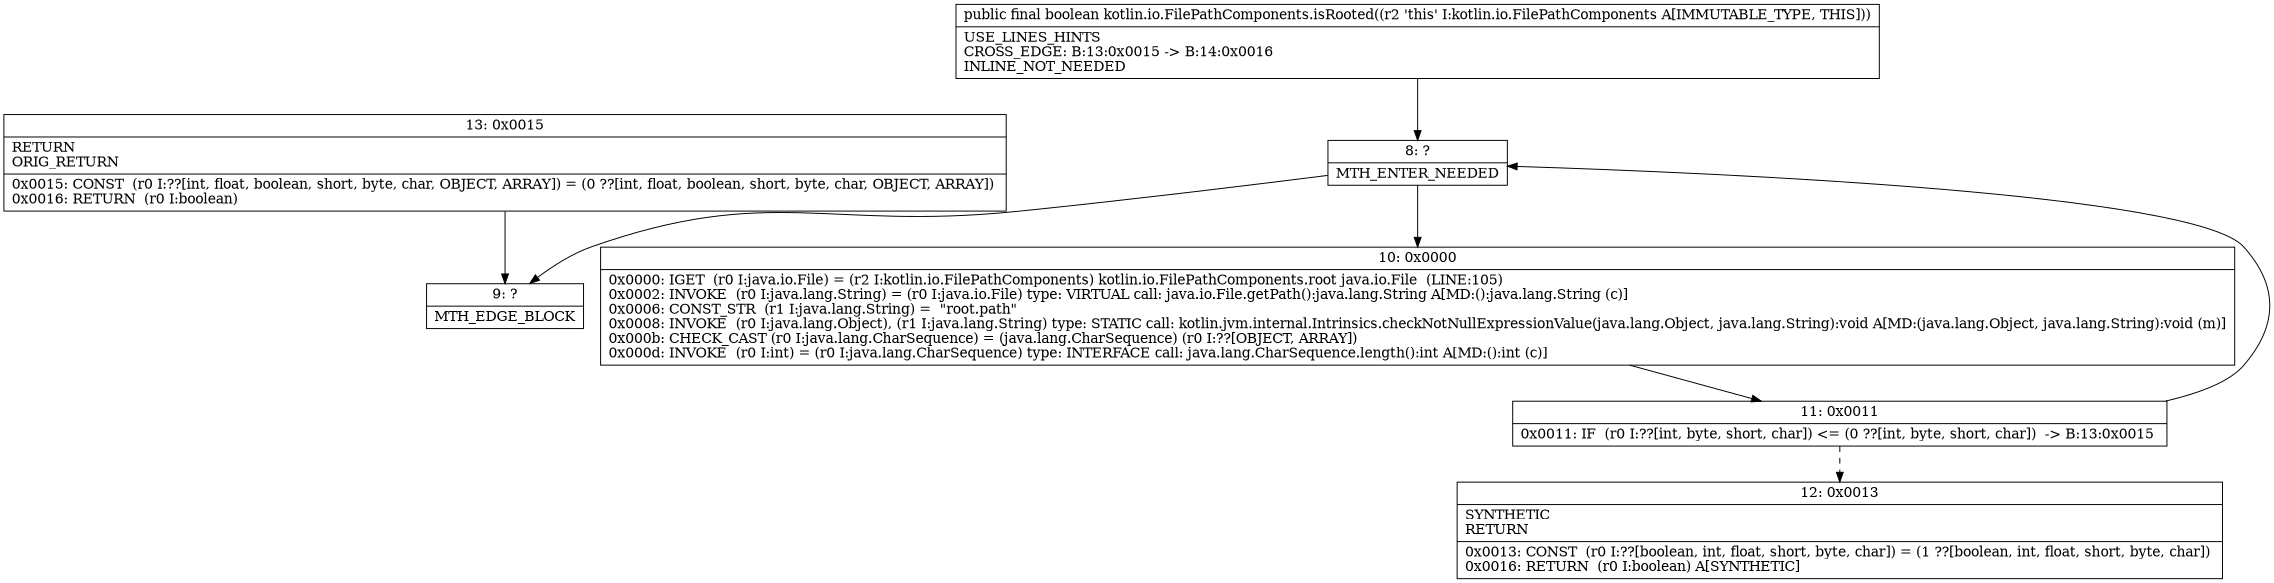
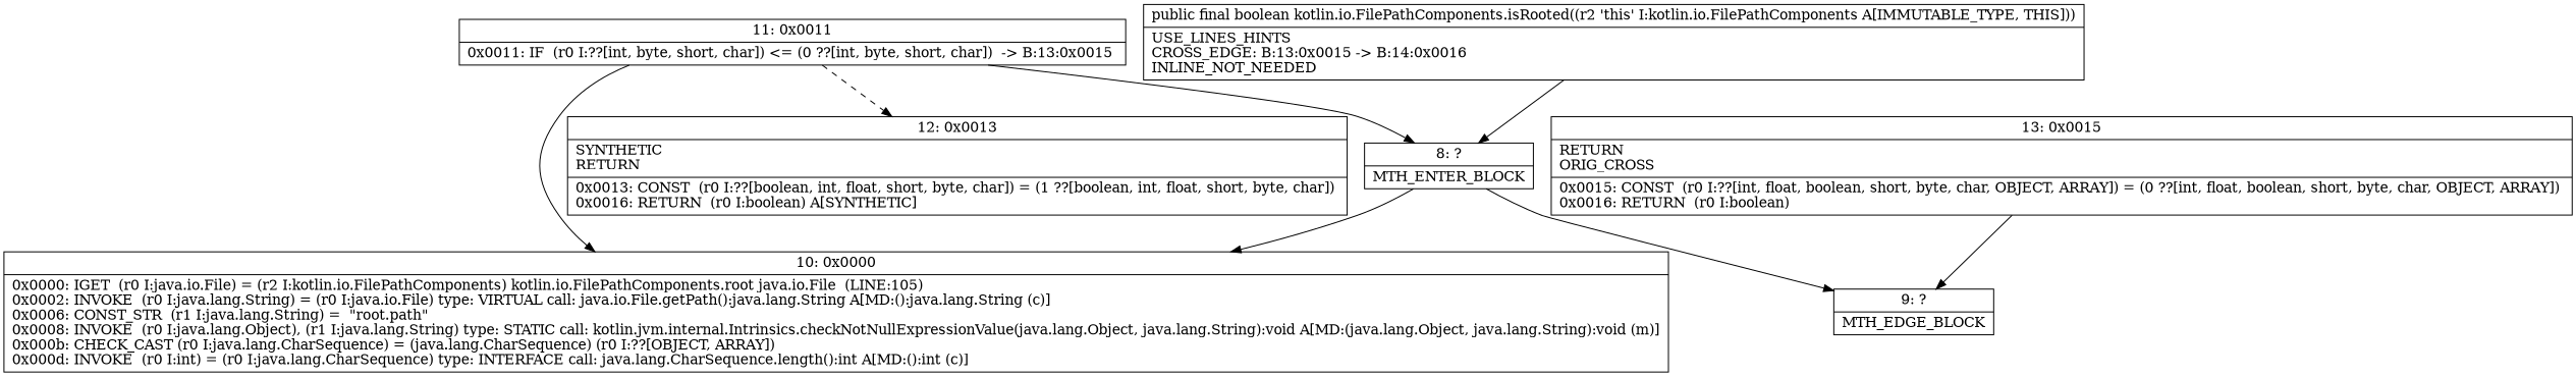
  digraph {
    node [shape=record]
-   n1 [label="{8\:\ ?|MTH_ENTER_NEEDED\l}"]
+   n1 [label="{8\:\ ?|MTH_ENTER_BLOCK\l}"]
    n2 [label="{10\:\ 0x0000|0x0000: IGET  (r0 I:java.io.File) = (r2 I:kotlin.io.FilePathComponents) kotlin.io.FilePathComponents.root java.io.File  (LINE:105)\l0x0002: INVOKE  (r0 I:java.lang.String) = (r0 I:java.io.File) type: VIRTUAL call: java.io.File.getPath():java.lang.String A[MD:():java.lang.String (c)]\l0x0006: CONST_STR  (r1 I:java.lang.String) =  \"root.path\" \l0x0008: INVOKE  (r0 I:java.lang.Object), (r1 I:java.lang.String) type: STATIC call: kotlin.jvm.internal.Intrinsics.checkNotNullExpressionValue(java.lang.Object, java.lang.String):void A[MD:(java.lang.Object, java.lang.String):void (m)]\l0x000b: CHECK_CAST (r0 I:java.lang.CharSequence) = (java.lang.CharSequence) (r0 I:??[OBJECT, ARRAY]) \l0x000d: INVOKE  (r0 I:int) = (r0 I:java.lang.CharSequence) type: INTERFACE call: java.lang.CharSequence.length():int A[MD:():int (c)]\l}"]
    n3 [label="{9\:\ ?|MTH_EDGE_BLOCK\l}"]
    n4 [label="{11\:\ 0x0011|0x0011: IF  (r0 I:??[int, byte, short, char]) \<= (0 ??[int, byte, short, char])  \-\> B:13:0x0015 \l}"]
    n5 [label="{12\:\ 0x0013|SYNTHETIC\lRETURN\l|0x0013: CONST  (r0 I:??[boolean, int, float, short, byte, char]) = (1 ??[boolean, int, float, short, byte, char]) \l0x0016: RETURN  (r0 I:boolean) A[SYNTHETIC]\l}"]
-   n6 [label="{13\:\ 0x0015|RETURN\lORIG_RETURN\l|0x0015: CONST  (r0 I:??[int, float, boolean, short, byte, char, OBJECT, ARRAY]) = (0 ??[int, float, boolean, short, byte, char, OBJECT, ARRAY]) \l0x0016: RETURN  (r0 I:boolean) \l}"]
+   n6 [label="{13\:\ 0x0015|RETURN\lORIG_CROSS\l|0x0015: CONST  (r0 I:??[int, float, boolean, short, byte, char, OBJECT, ARRAY]) = (0 ??[int, float, boolean, short, byte, char, OBJECT, ARRAY]) \l0x0016: RETURN  (r0 I:boolean) \l}"]
    n7 [label="{public final boolean kotlin.io.FilePathComponents.isRooted((r2 'this' I:kotlin.io.FilePathComponents A[IMMUTABLE_TYPE, THIS]))  | USE_LINES_HINTS\lCROSS_EDGE: B:13:0x0015 \-\> B:14:0x0016\lINLINE_NOT_NEEDED\l}"]
    n1 -> n2
    n1 -> n3
-   n2 -> n4
+   n4 -> n2
    n4 -> n1
    n4 -> n5 [style=dashed]
    n6 -> n3
    n7 -> n1
  }
